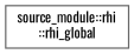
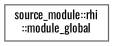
  digraph {
    rankdir=LR
    fontname=Oswald
-   n1 [color=grey40 fillcolor=white fontname=Oswald fontsize=10 height=0.2 label="source_module::rhi\l::rhi_global" shape=box style=filled width=0.4]
+   n1 [color=grey40 fillcolor=white fontname=Oswald fontsize=10 height=0.2 label="source_module::rhi\l::module_global" shape=box style=filled width=0.4]
  }
